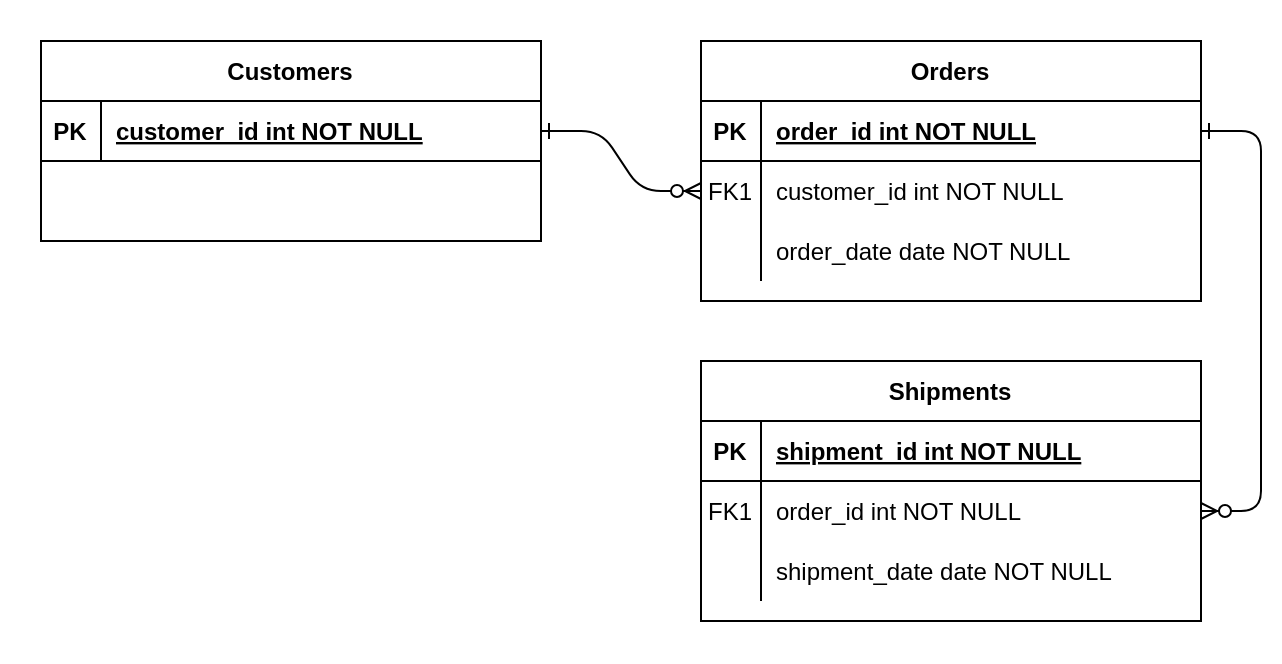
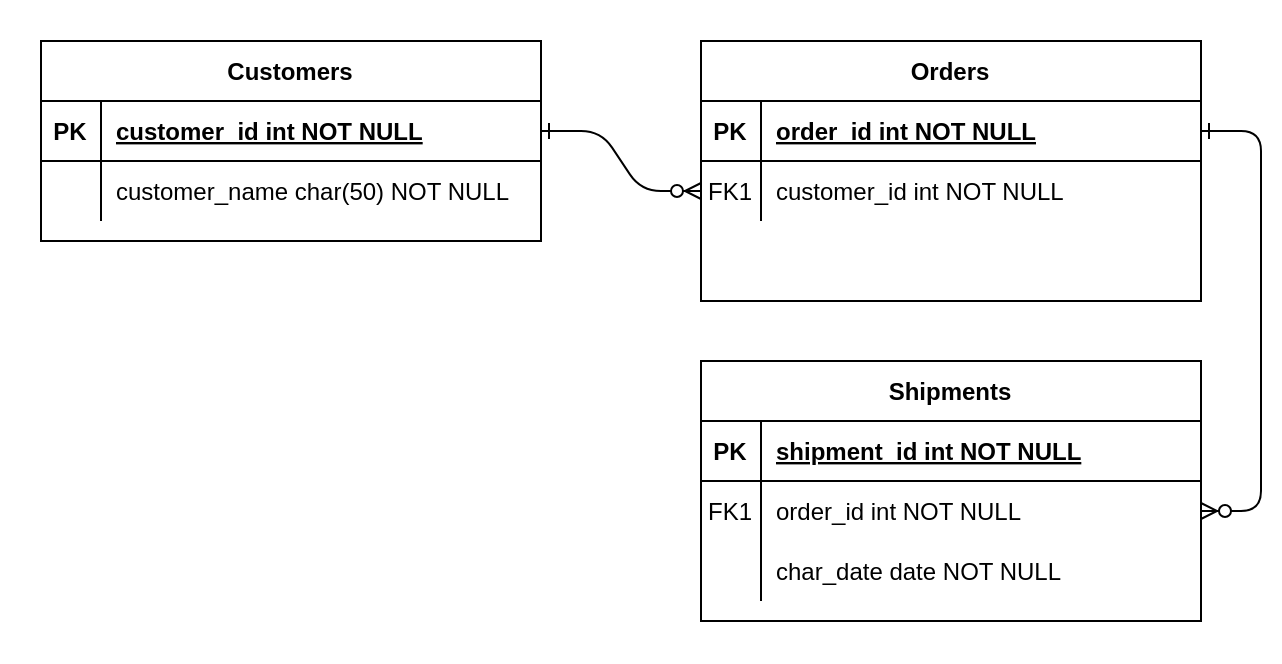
  <mxCell id="0" />
  <mxCell id="1" parent="0" />
  <mxCell id="2" value="" style="edgeStyle=entityRelationEdgeStyle;endArrow=ERzeroToMany;startArrow=ERone;endFill=1;startFill=0;" parent="1" source="25" target="8" edge="1"><mxGeometry width="100" height="100" relative="1" as="geometry"><mxPoint x="240" y="620" as="sourcePoint" /><mxPoint x="340" y="520" as="targetPoint" /></mxGeometry></mxCell>
  <mxCell id="3" value="" style="edgeStyle=entityRelationEdgeStyle;endArrow=ERzeroToMany;startArrow=ERone;endFill=1;startFill=0;" parent="1" source="5" target="18" edge="1"><mxGeometry width="100" height="100" relative="1" as="geometry"><mxPoint x="300" y="80" as="sourcePoint" /><mxPoint x="360" y="105" as="targetPoint" /></mxGeometry></mxCell>
  <mxCell id="4" value="Orders" style="shape=table;startSize=30;container=1;collapsible=1;childLayout=tableLayout;fixedRows=1;rowLines=0;fontStyle=1;align=center;resizeLast=1;" parent="1" vertex="1"><mxGeometry x="350" y="20" width="250" height="130" as="geometry" /></mxCell>
  <mxCell id="5" value="" style="shape=partialRectangle;collapsible=0;dropTarget=0;pointerEvents=0;fillColor=none;points=[[0,0.5],[1,0.5]];portConstraint=eastwest;top=0;left=0;right=0;bottom=1;" parent="4" vertex="1"><mxGeometry y="30" width="250" height="30" as="geometry" /></mxCell>
  <mxCell id="6" value="PK" style="shape=partialRectangle;overflow=hidden;connectable=0;fillColor=none;top=0;left=0;bottom=0;right=0;fontStyle=1;" parent="5" vertex="1"><mxGeometry width="30" height="30" as="geometry" /></mxCell>
  <mxCell id="7" value="order_id int NOT NULL " style="shape=partialRectangle;overflow=hidden;connectable=0;fillColor=none;top=0;left=0;bottom=0;right=0;align=left;spacingLeft=6;fontStyle=5;" parent="5" vertex="1"><mxGeometry x="30" width="220" height="30" as="geometry" /></mxCell>
  <mxCell id="8" value="" style="shape=partialRectangle;collapsible=0;dropTarget=0;pointerEvents=0;fillColor=none;points=[[0,0.5],[1,0.5]];portConstraint=eastwest;top=0;left=0;right=0;bottom=0;" parent="4" vertex="1"><mxGeometry y="60" width="250" height="30" as="geometry" /></mxCell>
  <mxCell id="9" value="FK1" style="shape=partialRectangle;overflow=hidden;connectable=0;fillColor=none;top=0;left=0;bottom=0;right=0;" parent="8" vertex="1"><mxGeometry width="30" height="30" as="geometry" /></mxCell>
  <mxCell id="10" value="customer_id int NOT NULL" style="shape=partialRectangle;overflow=hidden;connectable=0;fillColor=none;top=0;left=0;bottom=0;right=0;align=left;spacingLeft=6;" parent="8" vertex="1"><mxGeometry x="30" width="220" height="30" as="geometry" /></mxCell>
  <mxCell id="11" value="" style="shape=partialRectangle;collapsible=0;dropTarget=0;pointerEvents=0;fillColor=none;points=[[0,0.5],[1,0.5]];portConstraint=eastwest;top=0;left=0;right=0;bottom=0;" parent="4" vertex="1"><mxGeometry y="90" width="250" height="30" as="geometry" /></mxCell>
  <mxCell id="12" value="" style="shape=partialRectangle;overflow=hidden;connectable=0;fillColor=none;top=0;left=0;bottom=0;right=0;" parent="11" vertex="1"><mxGeometry width="30" height="30" as="geometry" /></mxCell>
- <mxCell id="13" value="order_date date NOT NULL" style="shape=partialRectangle;overflow=hidden;connectable=0;fillColor=none;top=0;left=0;bottom=0;right=0;align=left;spacingLeft=6;" parent="11" vertex="1"><mxGeometry x="30" width="220" height="30" as="geometry" /></mxCell>
  <mxCell id="14" value="Shipments" style="shape=table;startSize=30;container=1;collapsible=1;childLayout=tableLayout;fixedRows=1;rowLines=0;fontStyle=1;align=center;resizeLast=1;" parent="1" vertex="1"><mxGeometry x="350" y="180" width="250" height="130" as="geometry" /></mxCell>
  <mxCell id="15" value="" style="shape=partialRectangle;collapsible=0;dropTarget=0;pointerEvents=0;fillColor=none;points=[[0,0.5],[1,0.5]];portConstraint=eastwest;top=0;left=0;right=0;bottom=1;" parent="14" vertex="1"><mxGeometry y="30" width="250" height="30" as="geometry" /></mxCell>
  <mxCell id="16" value="PK" style="shape=partialRectangle;overflow=hidden;connectable=0;fillColor=none;top=0;left=0;bottom=0;right=0;fontStyle=1;" parent="15" vertex="1"><mxGeometry width="30" height="30" as="geometry" /></mxCell>
  <mxCell id="17" value="shipment_id int NOT NULL " style="shape=partialRectangle;overflow=hidden;connectable=0;fillColor=none;top=0;left=0;bottom=0;right=0;align=left;spacingLeft=6;fontStyle=5;" parent="15" vertex="1"><mxGeometry x="30" width="220" height="30" as="geometry" /></mxCell>
  <mxCell id="18" value="" style="shape=partialRectangle;collapsible=0;dropTarget=0;pointerEvents=0;fillColor=none;points=[[0,0.5],[1,0.5]];portConstraint=eastwest;top=0;left=0;right=0;bottom=0;" parent="14" vertex="1"><mxGeometry y="60" width="250" height="30" as="geometry" /></mxCell>
  <mxCell id="19" value="FK1" style="shape=partialRectangle;overflow=hidden;connectable=0;fillColor=none;top=0;left=0;bottom=0;right=0;" parent="18" vertex="1"><mxGeometry width="30" height="30" as="geometry" /></mxCell>
  <mxCell id="20" value="order_id int NOT NULL" style="shape=partialRectangle;overflow=hidden;connectable=0;fillColor=none;top=0;left=0;bottom=0;right=0;align=left;spacingLeft=6;" parent="18" vertex="1"><mxGeometry x="30" width="220" height="30" as="geometry" /></mxCell>
  <mxCell id="21" value="" style="shape=partialRectangle;collapsible=0;dropTarget=0;pointerEvents=0;fillColor=none;points=[[0,0.5],[1,0.5]];portConstraint=eastwest;top=0;left=0;right=0;bottom=0;" parent="14" vertex="1"><mxGeometry y="90" width="250" height="30" as="geometry" /></mxCell>
  <mxCell id="22" value="" style="shape=partialRectangle;overflow=hidden;connectable=0;fillColor=none;top=0;left=0;bottom=0;right=0;" parent="21" vertex="1"><mxGeometry width="30" height="30" as="geometry" /></mxCell>
- <mxCell id="23" value="shipment_date date NOT NULL" style="shape=partialRectangle;overflow=hidden;connectable=0;fillColor=none;top=0;left=0;bottom=0;right=0;align=left;spacingLeft=6;" parent="21" vertex="1"><mxGeometry x="30" width="220" height="30" as="geometry" /></mxCell>
+ <mxCell id="23" value="char_date date NOT NULL" style="shape=partialRectangle;overflow=hidden;connectable=0;fillColor=none;top=0;left=0;bottom=0;right=0;align=left;spacingLeft=6;" parent="21" vertex="1"><mxGeometry x="30" width="220" height="30" as="geometry" /></mxCell>
  <mxCell id="24" value="Customers" style="shape=table;startSize=30;container=1;collapsible=1;childLayout=tableLayout;fixedRows=1;rowLines=0;fontStyle=1;align=center;resizeLast=1;" parent="1" vertex="1"><mxGeometry x="20" y="20" width="250" height="100" as="geometry" /></mxCell>
  <mxCell id="25" value="" style="shape=partialRectangle;collapsible=0;dropTarget=0;pointerEvents=0;fillColor=none;points=[[0,0.5],[1,0.5]];portConstraint=eastwest;top=0;left=0;right=0;bottom=1;" parent="24" vertex="1"><mxGeometry y="30" width="250" height="30" as="geometry" /></mxCell>
  <mxCell id="26" value="PK" style="shape=partialRectangle;overflow=hidden;connectable=0;fillColor=none;top=0;left=0;bottom=0;right=0;fontStyle=1;" parent="25" vertex="1"><mxGeometry width="30" height="30" as="geometry" /></mxCell>
  <mxCell id="27" value="customer_id int NOT NULL " style="shape=partialRectangle;overflow=hidden;connectable=0;fillColor=none;top=0;left=0;bottom=0;right=0;align=left;spacingLeft=6;fontStyle=5;" parent="25" vertex="1"><mxGeometry x="30" width="220" height="30" as="geometry" /></mxCell>
  <mxCell id="28" value="" style="shape=partialRectangle;collapsible=0;dropTarget=0;pointerEvents=0;fillColor=none;points=[[0,0.5],[1,0.5]];portConstraint=eastwest;top=0;left=0;right=0;bottom=0;" parent="24" vertex="1"><mxGeometry y="60" width="250" height="30" as="geometry" /></mxCell>
  <mxCell id="29" value="" style="shape=partialRectangle;overflow=hidden;connectable=0;fillColor=none;top=0;left=0;bottom=0;right=0;" parent="28" vertex="1"><mxGeometry width="30" height="30" as="geometry" /></mxCell>
+ <mxCell id="30" value="customer_name char(50) NOT NULL" style="shape=partialRectangle;overflow=hidden;connectable=0;fillColor=none;top=0;left=0;bottom=0;right=0;align=left;spacingLeft=6;" parent="28" vertex="1"><mxGeometry x="30" width="220" height="30" as="geometry" /></mxCell>
